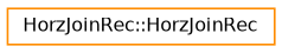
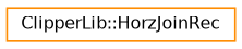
  digraph {
    rankdir=LR
-   n1 [color=darkorange fillcolor=white fontname=Helvetica fontsize=10 height=0.2 label="HorzJoinRec::HorzJoinRec" shape=record style=filled width=0.4]
+   n1 [color=darkorange fillcolor=white fontname=Helvetica fontsize=10 height=0.2 label="ClipperLib::HorzJoinRec" shape=record style=filled width=0.4]
  }
